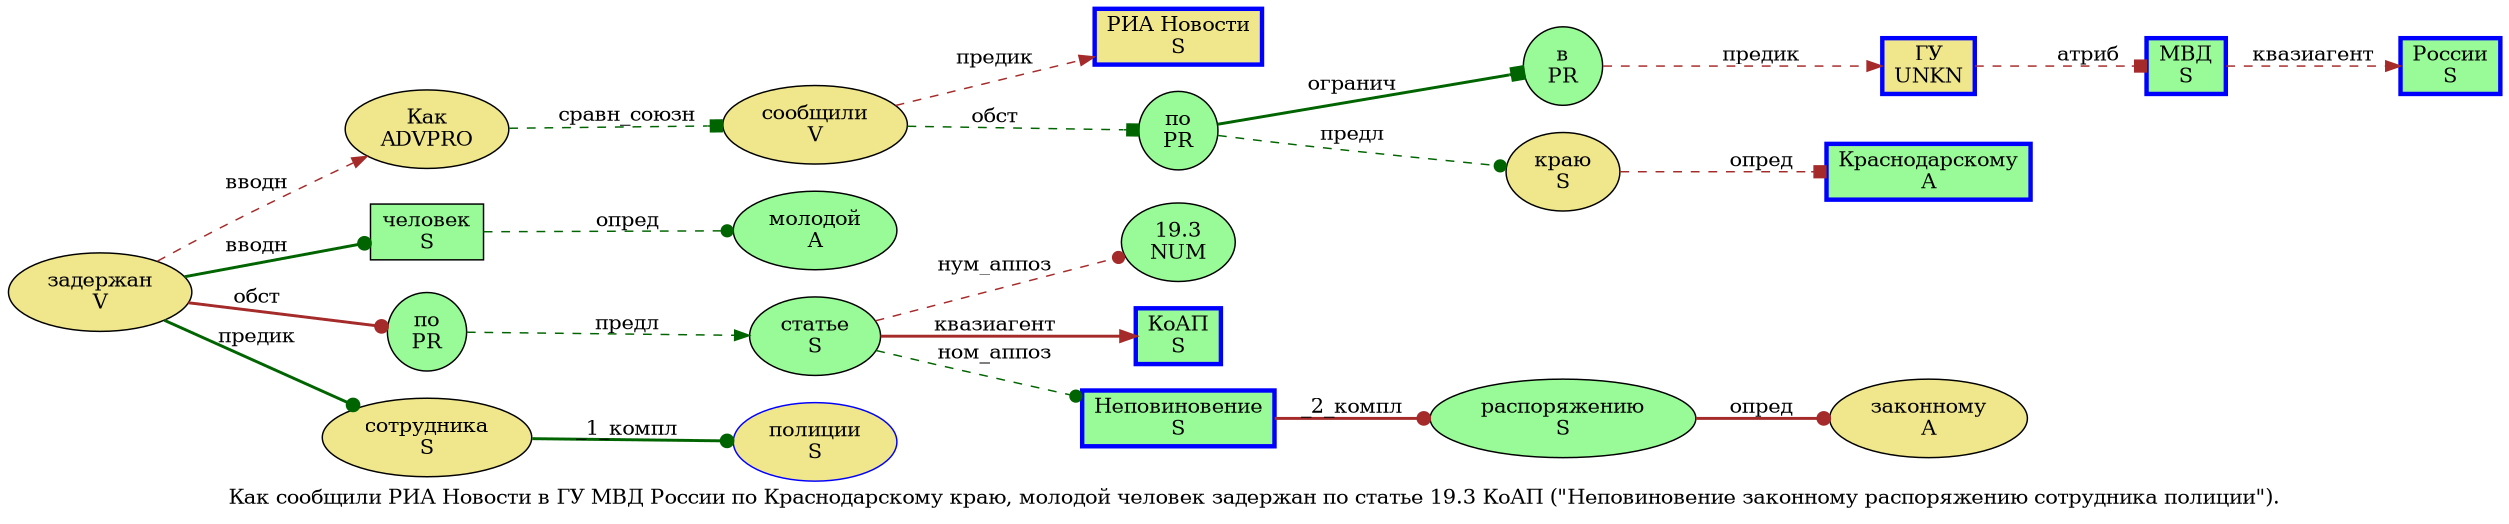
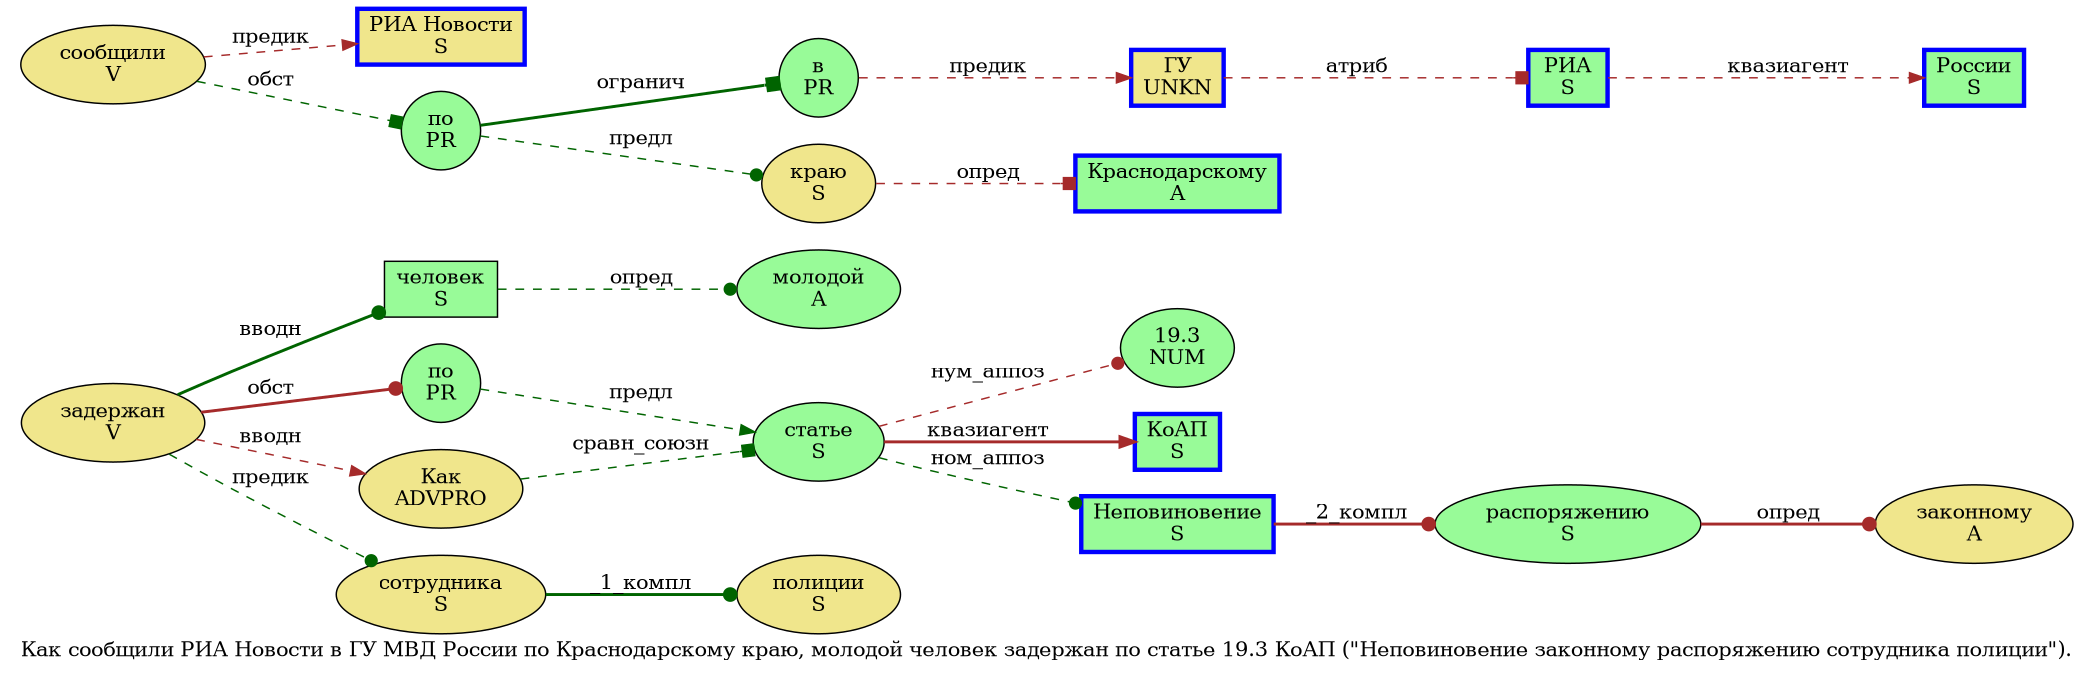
  digraph {
    label="Как сообщили РИА Новости в ГУ МВД России по Краснодарскому краю, молодой человек задержан по статье 19.3 КоАП (\"Неповиновение законному распоряжению сотрудника полиции\")."
    rankdir=LR
    node [fillcolor=palegreen penwidth=1 shape=ellipse style=filled]
    edge [arrowhead=dot color=brown style=dashed]
    n1 [fillcolor=khaki label="Как\nADVPRO"]
    n2 [fillcolor=khaki label="сообщили\nV"]
    n3 [color=blue fillcolor=khaki label="РИА Новости\nS" penwidth=3 shape=box]
    n4 [label="по\nPR"]
    n5 [label="в\nPR"]
    n6 [fillcolor=khaki label="краю\nS"]
    n7 [color=blue fillcolor=khaki label="ГУ\nUNKN" penwidth=3 shape=box]
-   n8 [color=blue label="МВД\nS" penwidth=3 shape=box]
+   n8 [color=blue label="РИА\nS" penwidth=3 shape=box]
    n9 [color=blue label="России\nS" penwidth=3 shape=box]
    n10 [color=blue label="Краснодарскому\nA" penwidth=3 shape=box]
    n11 [label="молодой\nA"]
    n12 [label="человек\nS" shape=box]
    n13 [fillcolor=khaki label="задержан\nV"]
    n14 [label="по\nPR"]
    n15 [fillcolor=khaki label="сотрудника\nS"]
    n16 [label="статье\nS"]
-   n17 [fillcolor=khaki label="полиции\nS" color=blue]
+   n17 [fillcolor=khaki label="полиции\nS"]
    n18 [label="19.3\nNUM"]
    n19 [color=blue label="КоАП\nS" penwidth=3 shape=box]
    n20 [color=blue label="Неповиновение\nS" penwidth=3 shape=box]
    n21 [label="распоряжению\nS"]
    n22 [fillcolor=khaki label="законному\nA"]
-   n1 -> n2 [arrowhead=box color=darkgreen label="сравн_союзн"]
+   n1 -> n16 [arrowhead=box color=darkgreen label="сравн_союзн"]
    n2 -> n3 [arrowhead=normal label="предик"]
    n2 -> n4 [arrowhead=box color=darkgreen label="обст"]
    n4 -> n5 [arrowhead=box color=darkgreen label="огранич" style=bold]
    n4 -> n6 [color=darkgreen label="предл"]
    n5 -> n7 [arrowhead=normal label="предик"]
    n6 -> n10 [arrowhead=box label="опред"]
    n7 -> n8 [arrowhead=box label="атриб"]
    n8 -> n9 [arrowhead=normal label="квазиагент"]
    n12 -> n11 [color=darkgreen label="опред"]
    n13 -> n1 [arrowhead=normal label="вводн"]
    n13 -> n12 [color=darkgreen label="вводн" style=bold]
    n13 -> n14 [label="обст" style=bold]
-   n13 -> n15 [color=darkgreen label="предик" style=bold]
+   n13 -> n15 [color=darkgreen label="предик"]
    n14 -> n16 [arrowhead=normal color=darkgreen label="предл"]
    n15 -> n17 [color=darkgreen label="_1_компл" style=bold]
    n16 -> n18 [label="нум_аппоз"]
    n16 -> n19 [arrowhead=normal label="квазиагент" style=bold]
    n16 -> n20 [color=darkgreen label="ном_аппоз"]
    n20 -> n21 [label="_2_компл" style=bold]
    n21 -> n22 [label="опред" style=bold]
  }
